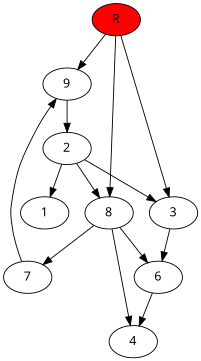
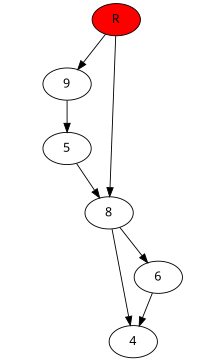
  digraph {
    fontname="Noto Sans"
    node [fontname="Noto Sans"]
    edge [fontname="Noto Sans"]
    n1 [label=9]
-   7
-   2
-   1
-   3
+   2 [label=5]
    8
    6
    4
    R [fillcolor="#ff0000" style=filled]
    n1 -> 2
-   7 -> n1
-   2 -> 1
-   2 -> 3
    2 -> 8
-   3 -> 6
-   8 -> 7
    8 -> 6
    8 -> 4
    6 -> 4
    R -> n1
-   R -> 3
    R -> 8
  }
